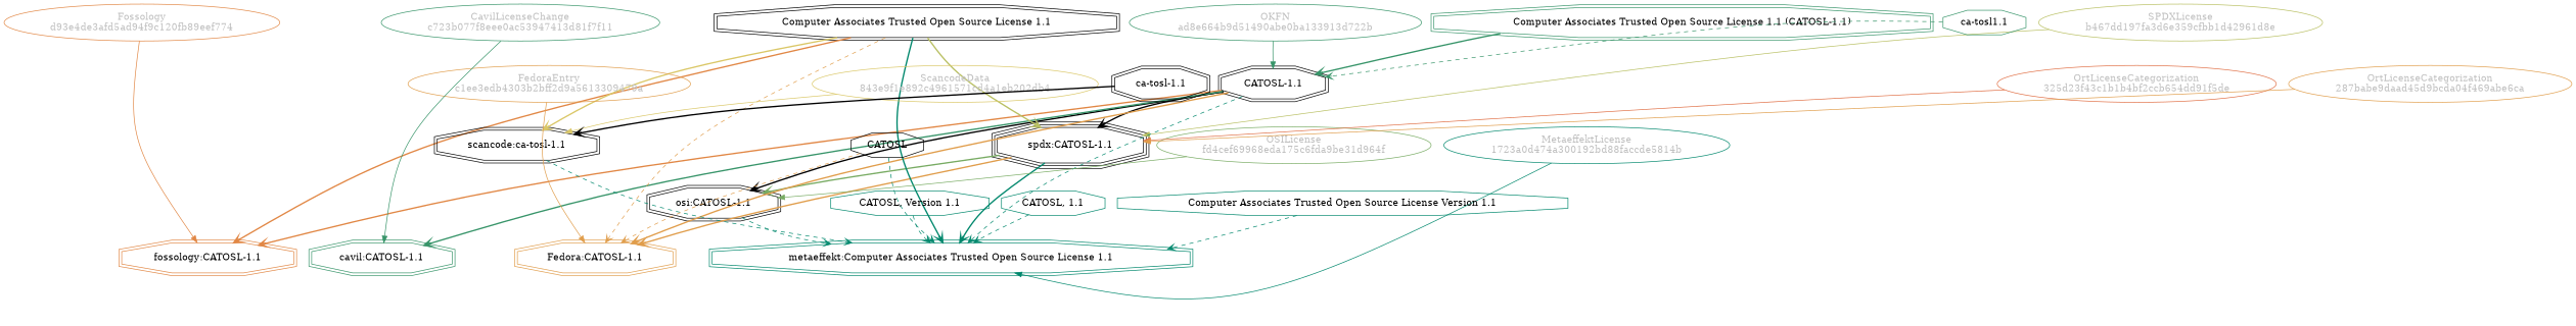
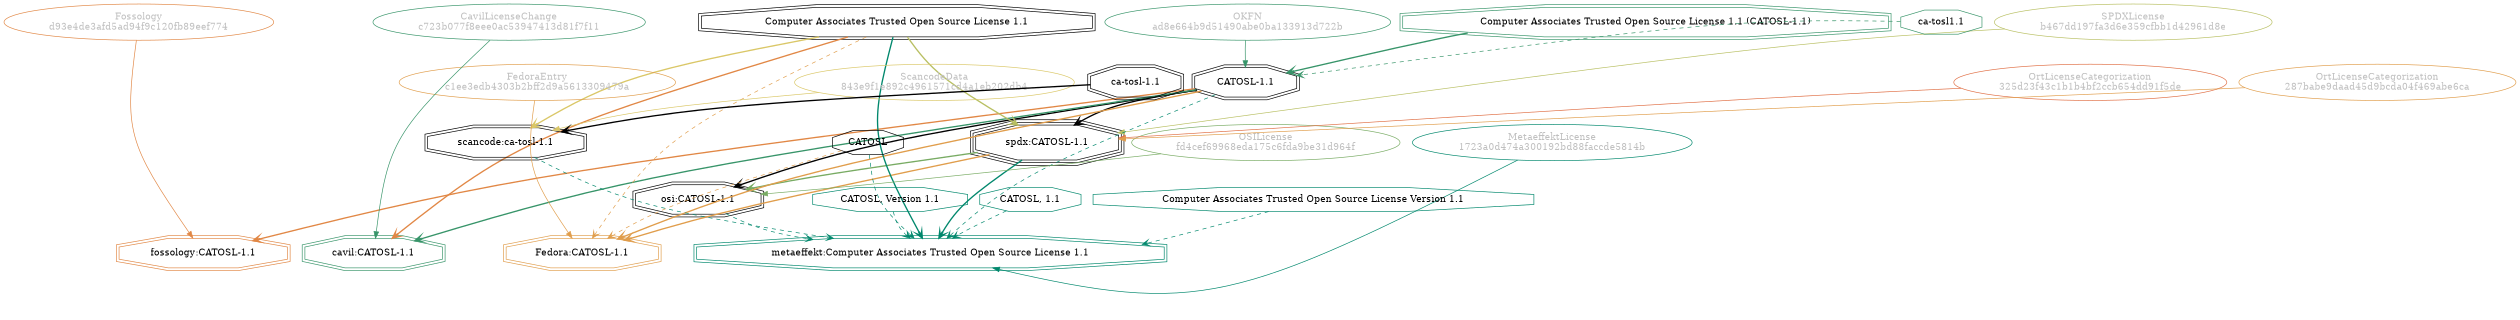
  strict digraph {
    splines=curved
    node [shape=ellipse]
    edge [color="#00876c" weight=0.5 arrowhead=vee style=bold]
    n1 [color="#b8bf62" fillcolor="beige;1" fontcolor=gray label="SPDXLicense\nb467dd197fa3d6e359cfbb1d42961d8e"]
    n2 [label="spdx:CATOSL-1.1" shape=tripleoctagon]
    n3 [label="osi:CATOSL-1.1" shape=doubleoctagon]
    n4 [color="#e09d4b" label="Fedora:CATOSL-1.1" shape=doubleoctagon]
    n5 [color="#00876c" label="metaeffekt:Computer Associates Trusted Open Source License 1.1" shape=doubleoctagon]
    n6 [label="CATOSL-1.1" shape=doubleoctagon]
    n7 [color="#e18745" label="fossology:CATOSL-1.1" shape=doubleoctagon]
    n8 [color="#379469" label="cavil:CATOSL-1.1" shape=doubleoctagon]
    n9 [label="Computer Associates Trusted Open Source License 1.1" shape=doubleoctagon]
    n10 [label="scancode:ca-tosl-1.1" shape=doubleoctagon]
    n11 [color="#78ab63" fillcolor="beige;1" fontcolor=gray label="OSILicense\nfd4cef69968eda175c6fda9be31d964f"]
    n12 [color="#e09d4b" fillcolor="beige;1" fontcolor=gray label="FedoraEntry\nc1ee3edb4303b2bff2d9a5613309479a"]
    n13 [label=CATOSL shape=octagon]
    n14 [color="#dac767" fillcolor="beige;1" fontcolor=gray label="ScancodeData\n843e9f1e892c4961571cd4a1eb202db4"]
    n15 [label="ca-tosl-1.1" shape=doubleoctagon]
    n16 [color="#e18745" fillcolor="beige;1" fontcolor=gray label="Fossology\nd93e4de3afd5ad94f9c120fb89eef774"]
    n17 [color="#379469" fillcolor="beige;1" fontcolor=gray label="OKFN\nad8e664b9d51490abe0ba133913d722b"]
    n18 [color="#379469" label="Computer Associates Trusted Open Source License 1.1 (CATOSL-1.1)" shape=doubleoctagon]
    n19 [color="#379469" label="ca-tosl1.1" shape=octagon]
    n20 [color="#e06f45" fillcolor="beige;1" fontcolor=gray label="OrtLicenseCategorization\n325d23f43c1b1b4bf2ccb654dd91f5de"]
    n21 [color="#e09d4b" fillcolor="beige;1" fontcolor=gray label="OrtLicenseCategorization\n287babe9daad45d9bcda04f469abe6ca"]
    n22 [color="#379469" fillcolor="beige;1" fontcolor=gray label="CavilLicenseChange\nc723b077f8eee0ac53947413d81f7f11"]
    n23 [color="#00876c" fillcolor="beige;1" fontcolor=gray label="MetaeffektLicense\n1723a0d474a300192bd88faccde5814b"]
    n24 [color="#00876c" label="CATOSL, Version 1.1" shape=octagon]
    n25 [color="#00876c" label="CATOSL, 1.1" shape=octagon]
    n26 [color="#00876c" label="Computer Associates Trusted Open Source License Version 1.1" shape=octagon]
    n1 -> n2 [color="#b8bf62" arrowhead="" style=""]
    n2 -> n3 [color="#78ab63" weight=0.7]
    n2 -> n4 [color="#e09d4b" weight=0.7]
    n2 -> n5 [weight=0.7]
    n3 -> n5 [style=dashed]
    n6 -> n2 [weight=0.7 color=""]
    n6 -> n3 [weight=0.7 color=""]
    n6 -> n4 [color="#e09d4b" weight=0.7]
    n6 -> n5 [style=dashed]
    n6 -> n7 [color="#e18745" weight=0.7]
    n6 -> n8 [color="#379469" weight=0.7]
    n9 -> n2 [color="#b8bf62" weight=0.7]
    n9 -> n4 [color="#e09d4b" style=dashed]
    n9 -> n5 [weight=0.7]
-   n9 -> n7 [color="#e18745" weight=0.7]
+   n9 -> n8 [color="#e18745" weight=0.7]
    n9 -> n10 [color="#dac767" weight=0.7]
    n10 -> n5 [style=dashed]
    n11 -> n3 [color="#78ab63" arrowhead="" style=""]
    n12 -> n4 [color="#e09d4b" arrowhead="" style=""]
    n13 -> n4 [color="#e09d4b" style=dashed]
    n13 -> n5 [style=dashed]
    n14 -> n10 [color="#dac767" arrowhead="" style=""]
    n15 -> n10 [weight=0.7 color=""]
    n16 -> n7 [color="#e18745" arrowhead="" style=""]
    n17 -> n6 [color="#379469" arrowhead="" style=""]
    n18 -> n6 [color="#379469" weight=0.7]
    n19 -> n6 [color="#379469" style=dashed]
    n20 -> n2 [color="#e06f45" arrowhead="" style=""]
    n21 -> n2 [color="#e09d4b" arrowhead="" style=""]
    n22 -> n8 [color="#379469" arrowhead="" style=""]
    n23 -> n5 [arrowhead="" style=""]
    n24 -> n5 [style=dashed]
    n25 -> n5 [style=dashed]
    n26 -> n5 [style=dashed]
  }
